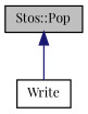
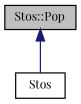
  digraph {
    rankdir=TB
    fontname="Playfair Display"
    node [color=black fontname="Playfair Display" fontsize=10 shape=record style=filled]
    n1 [fillcolor=grey75 fontcolor=black height=0.2 label="Stos::Pop" width=0.4]
-   n2 [fillcolor=white height=0.2 label=Write width=0.4]
+   n2 [fillcolor=white height=0.2 label=Stos width=0.4]
    n1 -> n2 [color=midnightblue dir=back fontname="Playfair Display" fontsize=10 labelfontname=Helvetica labelfontsize=10 style=solid]
  }
